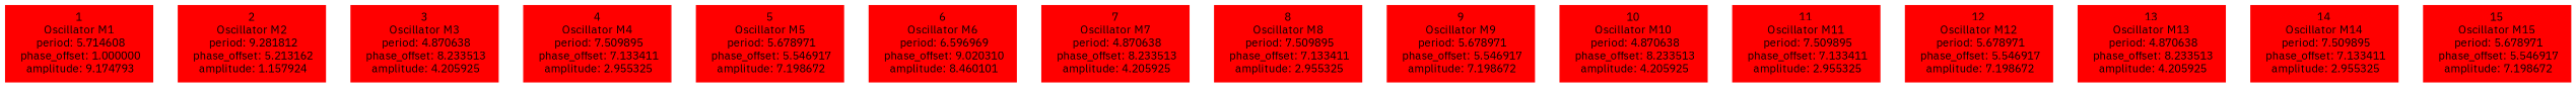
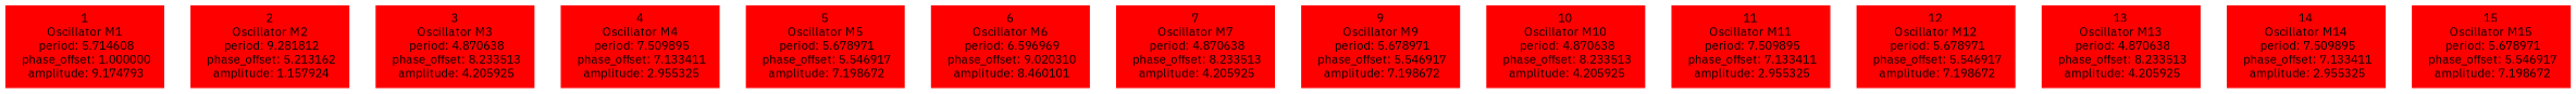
  digraph {
    forcelabels=true
    fontname="IBM Plex Sans"
    node [color=red fontsize=8 shape=box style=filled fontname="IBM Plex Sans"]
    n1 [label=<1<BR />Oscillator M1<BR /> period: 5.714608<BR /> phase_offset: 1.000000<BR /> amplitude: 9.174793>]
    n2 [label=<2<BR />Oscillator M2<BR /> period: 9.281812<BR /> phase_offset: 5.213162<BR /> amplitude: 1.157924>]
    n3 [label=<3<BR />Oscillator M3<BR /> period: 4.870638<BR /> phase_offset: 8.233513<BR /> amplitude: 4.205925>]
    n4 [label=<4<BR />Oscillator M4<BR /> period: 7.509895<BR /> phase_offset: 7.133411<BR /> amplitude: 2.955325>]
    n5 [label=<5<BR />Oscillator M5<BR /> period: 5.678971<BR /> phase_offset: 5.546917<BR /> amplitude: 7.198672>]
    n6 [label=<6<BR />Oscillator M6<BR /> period: 6.596969<BR /> phase_offset: 9.020310<BR /> amplitude: 8.460101>]
    n7 [label=<7<BR />Oscillator M7<BR /> period: 4.870638<BR /> phase_offset: 8.233513<BR /> amplitude: 4.205925>]
-   n8 [label=<8<BR />Oscillator M8<BR /> period: 7.509895<BR /> phase_offset: 7.133411<BR /> amplitude: 2.955325>]
    n9 [label=<9<BR />Oscillator M9<BR /> period: 5.678971<BR /> phase_offset: 5.546917<BR /> amplitude: 7.198672>]
    n10 [label=<10<BR />Oscillator M10<BR /> period: 4.870638<BR /> phase_offset: 8.233513<BR /> amplitude: 4.205925>]
    n11 [label=<11<BR />Oscillator M11<BR /> period: 7.509895<BR /> phase_offset: 7.133411<BR /> amplitude: 2.955325>]
    n12 [label=<12<BR />Oscillator M12<BR /> period: 5.678971<BR /> phase_offset: 5.546917<BR /> amplitude: 7.198672>]
    n13 [label=<13<BR />Oscillator M13<BR /> period: 4.870638<BR /> phase_offset: 8.233513<BR /> amplitude: 4.205925>]
    n14 [label=<14<BR />Oscillator M14<BR /> period: 7.509895<BR /> phase_offset: 7.133411<BR /> amplitude: 2.955325>]
    n15 [label=<15<BR />Oscillator M15<BR /> period: 5.678971<BR /> phase_offset: 5.546917<BR /> amplitude: 7.198672>]
  }
